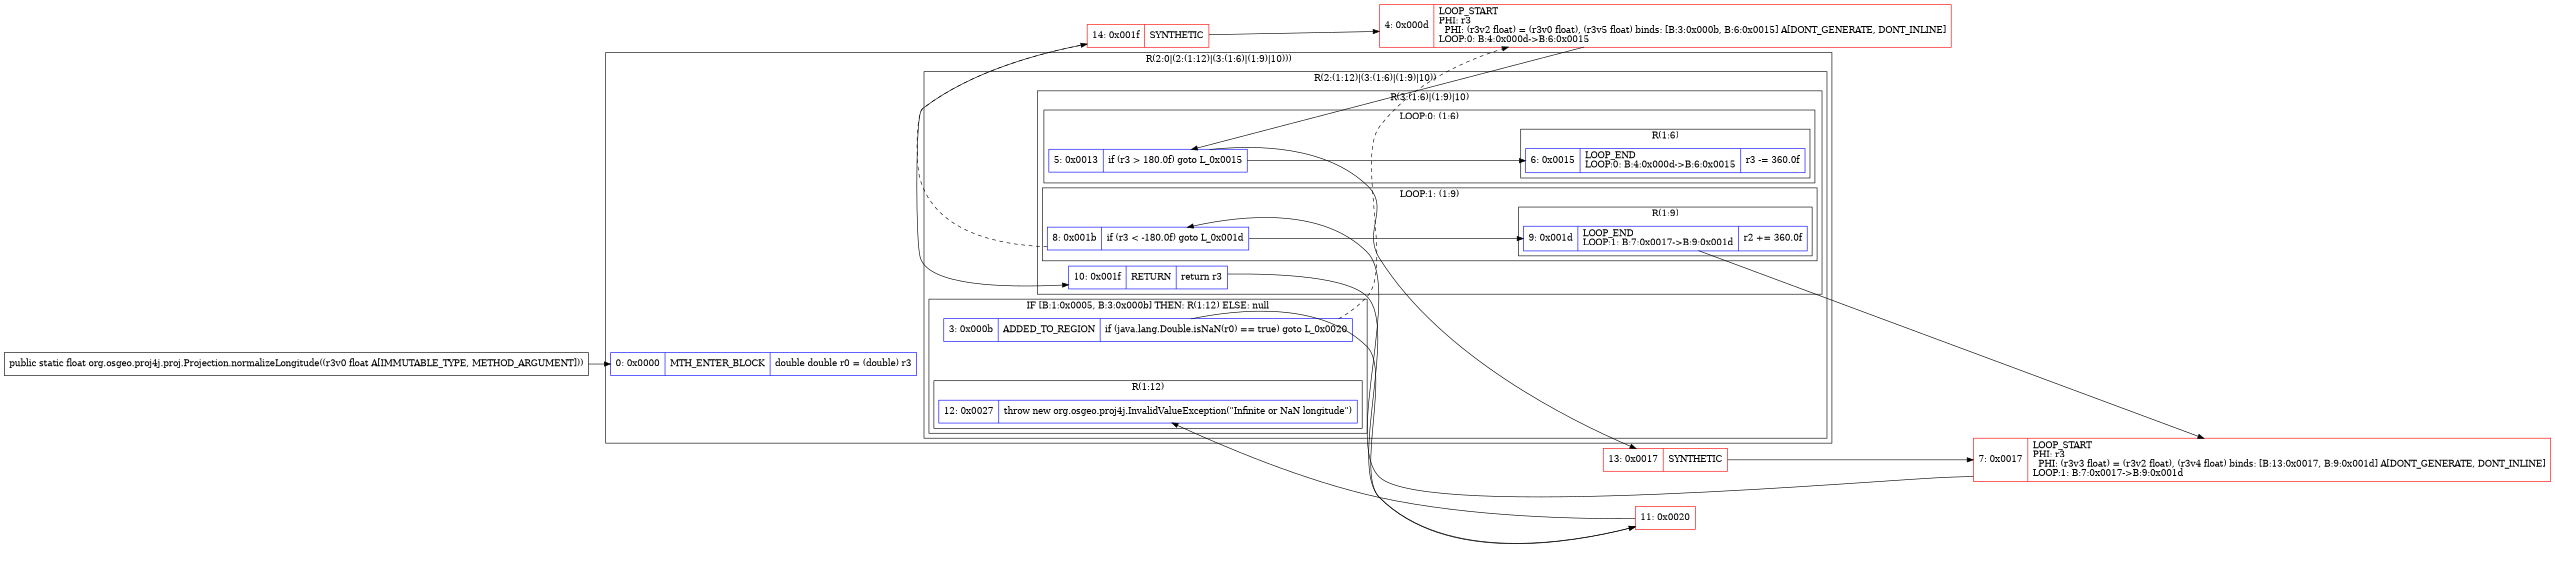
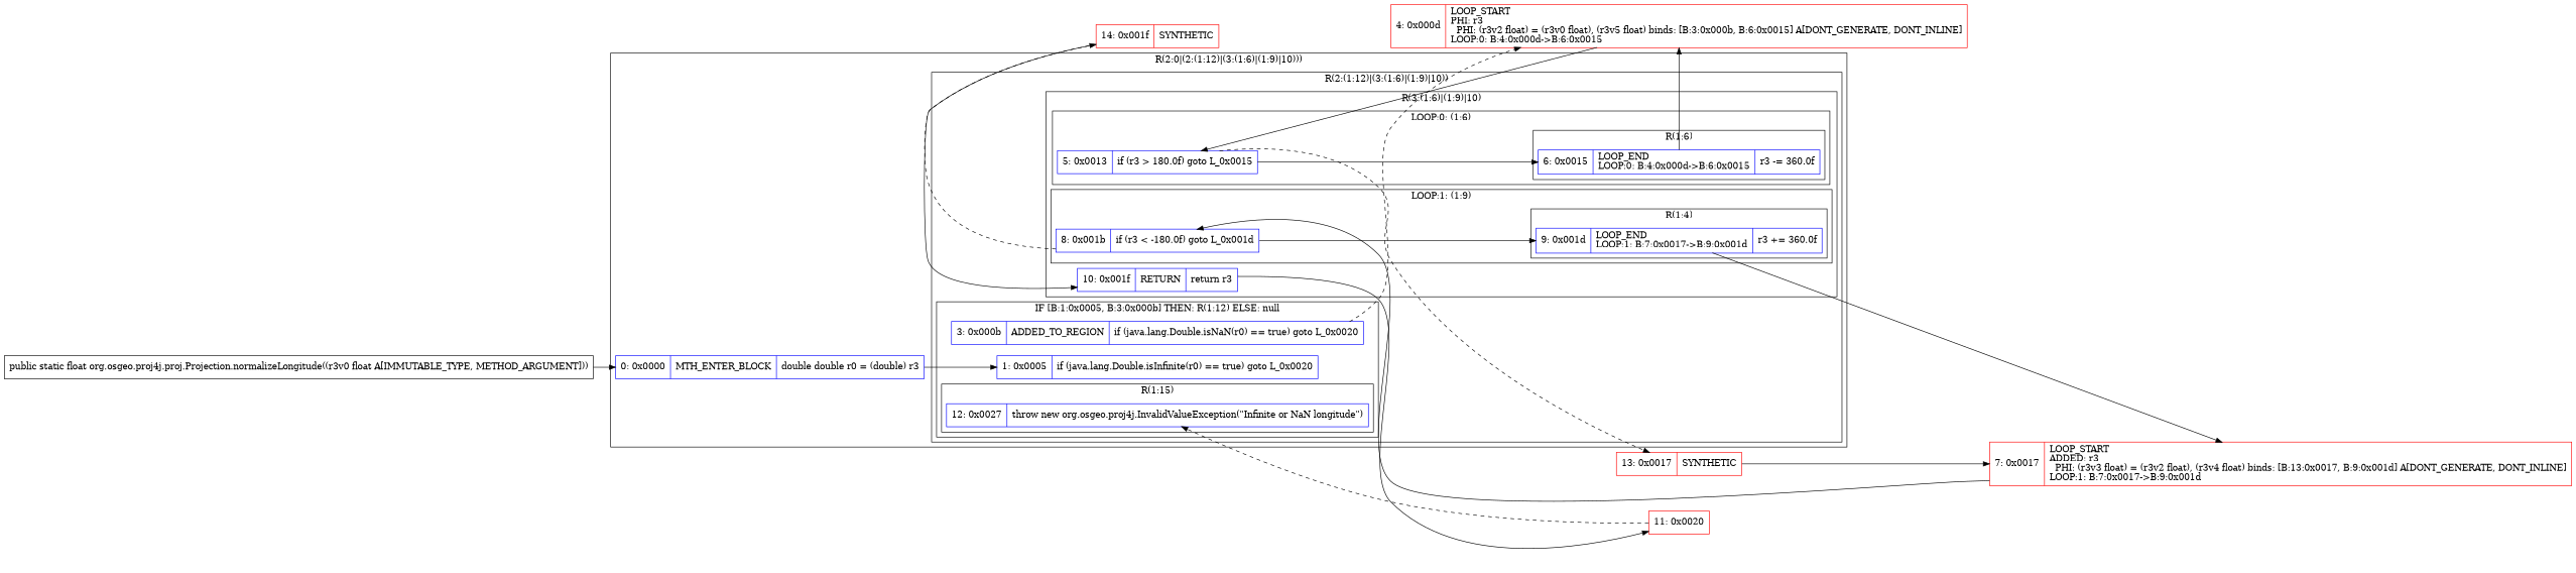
  digraph {
    rankdir=LR
    node [color=blue shape=record]
    n1 [label="{12\:\ 0x0027|throw new org.osgeo.proj4j.InvalidValueException(\"Infinite or NaN longitude\")\l}"]
+   n2 [label="{1\:\ 0x0005|if (java.lang.Double.isInfinite(r0) == true) goto L_0x0020\l}"]
    n3 [label="{3\:\ 0x000b|ADDED_TO_REGION\l|if (java.lang.Double.isNaN(r0) == true) goto L_0x0020\l}"]
    n4 [label="{6\:\ 0x0015|LOOP_END\lLOOP:0: B:4:0x000d\-\>B:6:0x0015\l|r3 \-= 360.0f\l}"]
    n5 [label="{5\:\ 0x0013|if (r3 \> 180.0f) goto L_0x0015\l}"]
-   n6 [label="{9\:\ 0x001d|LOOP_END\lLOOP:1: B:7:0x0017\-\>B:9:0x001d\l|r2 += 360.0f\l}"]
+   n6 [label="{9\:\ 0x001d|LOOP_END\lLOOP:1: B:7:0x0017\-\>B:9:0x001d\l|r3 += 360.0f\l}"]
    n7 [label="{8\:\ 0x001b|if (r3 \< \-180.0f) goto L_0x001d\l}"]
    n8 [label="{10\:\ 0x001f|RETURN\l|return r3\l}"]
    n9 [label="{0\:\ 0x0000|MTH_ENTER_BLOCK\l|double double r0 = (double) r3\l}"]
    n10 [color=red label="{11\:\ 0x0020}"]
    n11 [color=red label="{4\:\ 0x000d|LOOP_START\lPHI: r3 \l  PHI: (r3v2 float) = (r3v0 float), (r3v5 float) binds: [B:3:0x000b, B:6:0x0015] A[DONT_GENERATE, DONT_INLINE]\lLOOP:0: B:4:0x000d\-\>B:6:0x0015\l}"]
    n12 [color=red label="{13\:\ 0x0017|SYNTHETIC\l}"]
-   n13 [color=red label="{7\:\ 0x0017|LOOP_START\lPHI: r3 \l  PHI: (r3v3 float) = (r3v2 float), (r3v4 float) binds: [B:13:0x0017, B:9:0x001d] A[DONT_GENERATE, DONT_INLINE]\lLOOP:1: B:7:0x0017\-\>B:9:0x001d\l}"]
+   n13 [color=red label="{7\:\ 0x0017|LOOP_START\lADDED: r3 \l  PHI: (r3v3 float) = (r3v2 float), (r3v4 float) binds: [B:13:0x0017, B:9:0x001d] A[DONT_GENERATE, DONT_INLINE]\lLOOP:1: B:7:0x0017\-\>B:9:0x001d\l}"]
    n14 [color=red label="{14\:\ 0x001f|SYNTHETIC\l}"]
    n15 [label="{public static float org.osgeo.proj4j.proj.Projection.normalizeLongitude((r3v0 float A[IMMUTABLE_TYPE, METHOD_ARGUMENT])) }" color=""]
    subgraph cluster_1 {
      label="R(2:0|(2:(1:12)|(3:(1:6)|(1:9)|10)))"
      n9
      subgraph cluster_2 {
        label="R(2:(1:12)|(3:(1:6)|(1:9)|10))"
        subgraph cluster_3 {
          label="IF [B:1:0x0005, B:3:0x000b] THEN: R(1:12) ELSE: null"
+         n2
          n3
          subgraph cluster_4 {
-           label="R(1:12)"
+           label="R(1:15)"
            n1
          }
        }
        subgraph cluster_5 {
          label="R(3:(1:6)|(1:9)|10)"
          n8
          subgraph cluster_6 {
            label="LOOP:0: (1:6)"
            n5
            subgraph cluster_7 {
              label="R(1:6)"
              n4
            }
          }
          subgraph cluster_8 {
            label="LOOP:1: (1:9)"
            n7
            subgraph cluster_9 {
-             label="R(1:9)"
+             label="R(1:4)"
              n6
            }
          }
        }
      }
    }
-   n3 -> n10
    n3 -> n11 [style=dashed]
-   n14 -> n11
+   n4 -> n11
    n5 -> n4
-   n5 -> n12 [style=solid]
+   n5 -> n12 [style=dashed]
    n6 -> n13
    n7 -> n6
    n7 -> n14 [style=dashed]
    n8 -> n10
-   n10 -> n1
+   n9 -> n2
+   n10 -> n1 [style=dashed]
    n11 -> n5
    n12 -> n13
    n13 -> n7
    n14 -> n8
    n15 -> n9
  }
